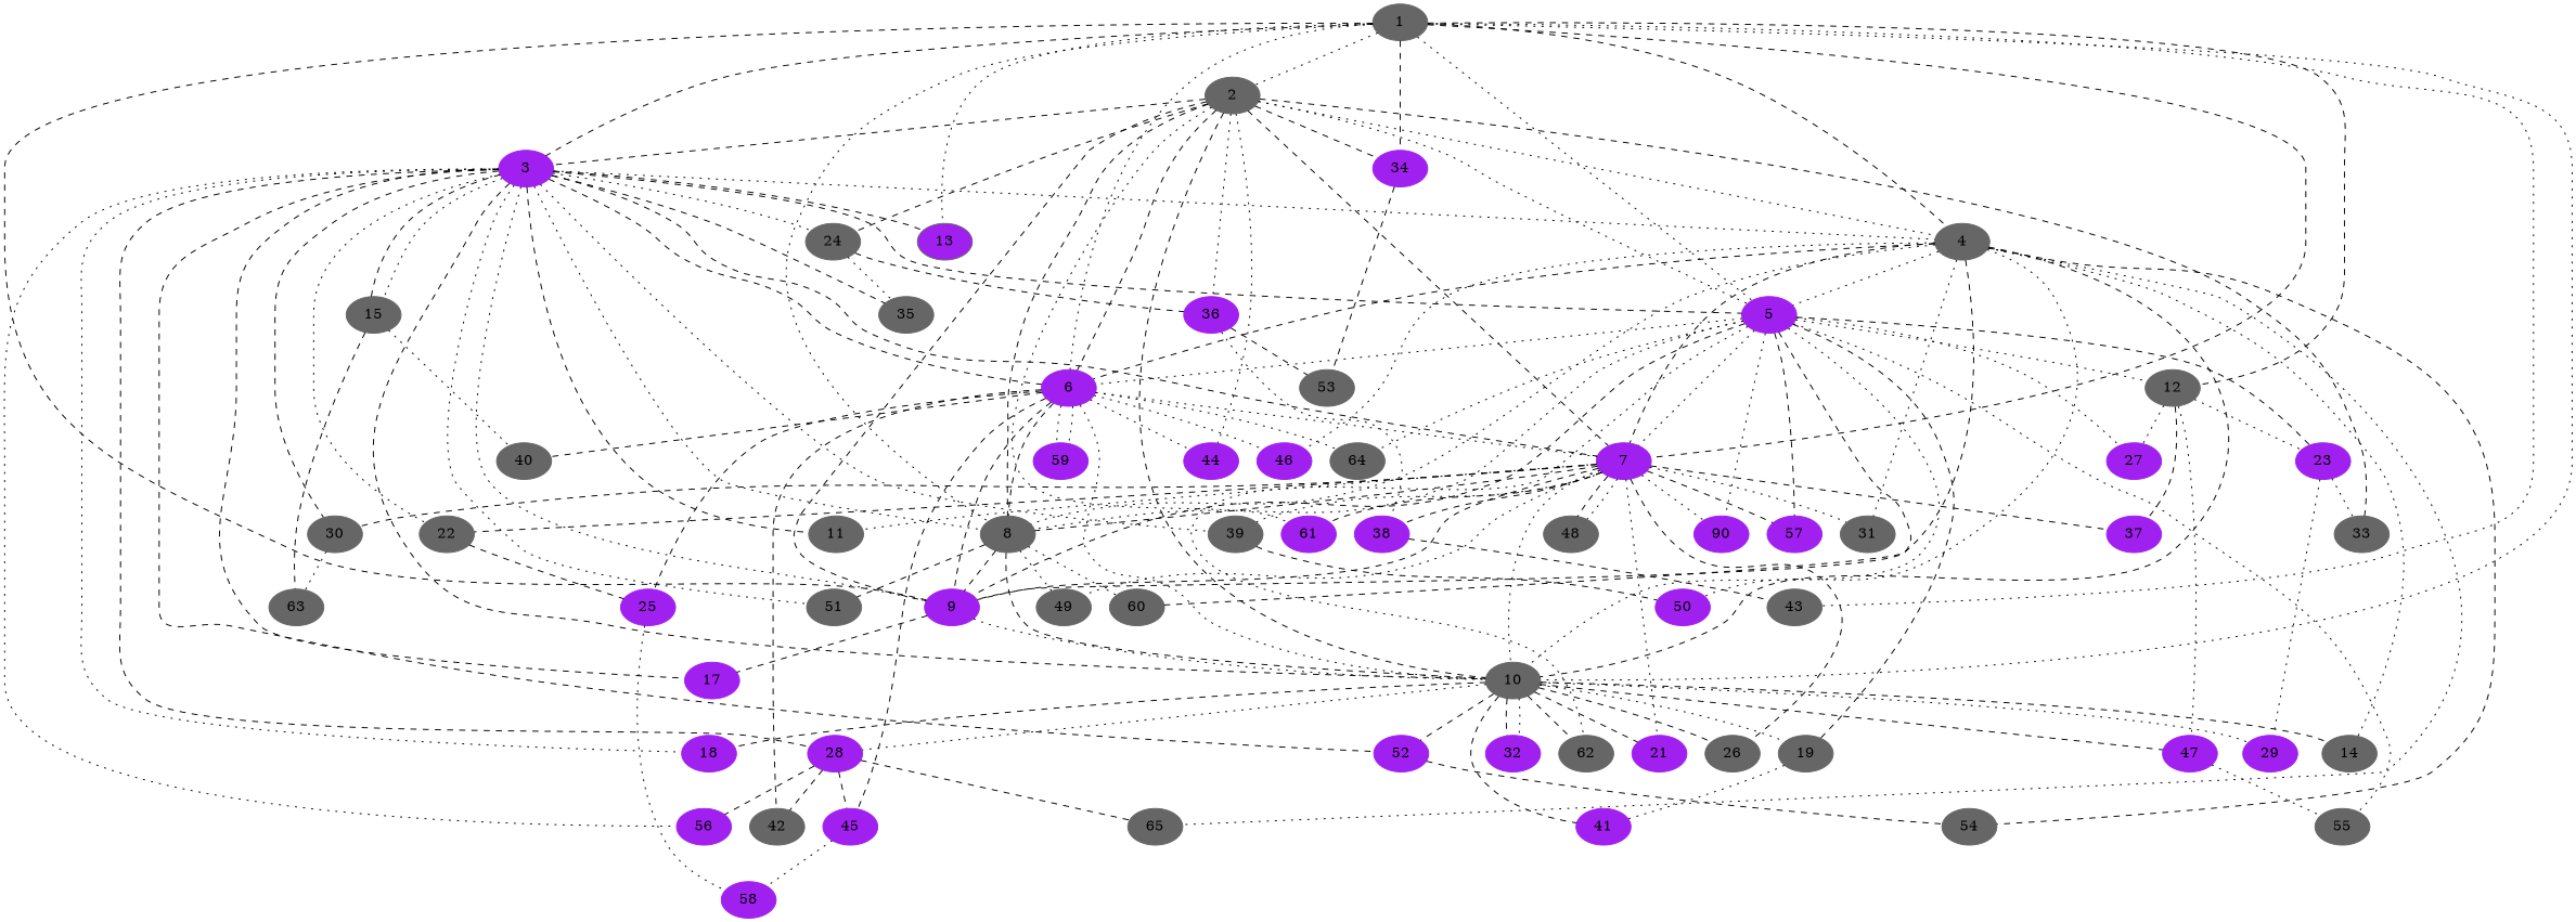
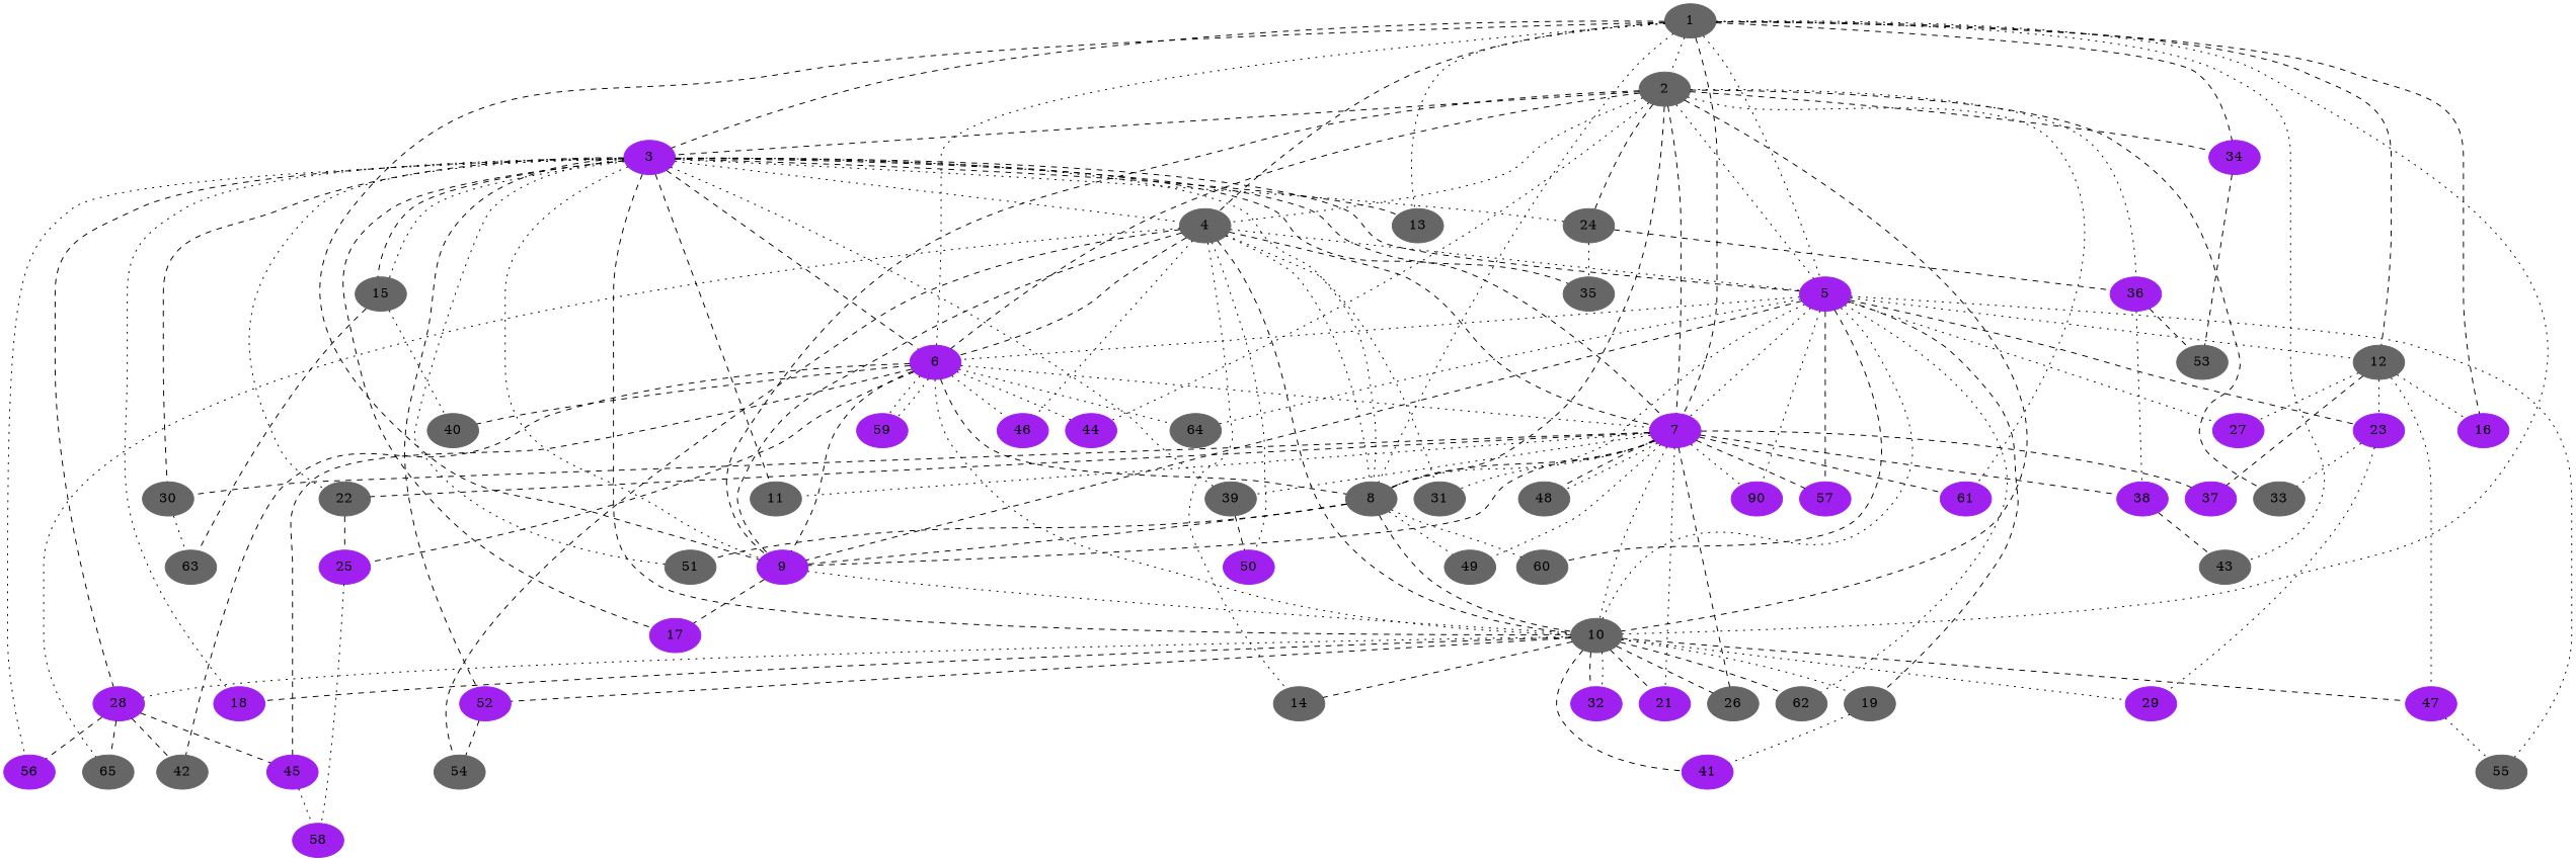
  graph {
    node [color=gray40 style=filled]
    edge [style=dashed]
    1
    2
    3 [color=purple]
    4
    5 [color=purple]
    6 [color=purple]
    7 [color=purple]
    8
    9 [color=purple]
    10
    12
-   13 [fillcolor=purple]
+   13
+   16 [color=purple]
    34 [color=purple]
    43
    24
    33
    36 [color=purple]
    44 [color=purple]
    61 [color=purple]
    11
    15
    17 [color=purple]
    18 [color=purple]
    22
    28 [color=purple]
    30
    35
    39
    51
    52 [color=purple]
    56 [color=purple]
    14
    31
    46 [color=purple]
    50 [color=purple]
    54
    65
    19
    n40 [color=purple label=90]
    23 [color=purple]
    27 [color=purple]
    55
    57 [color=purple]
    60
    62
    64
    25 [color=purple]
    40
    42
    45 [color=purple]
    59 [color=purple]
    21 [color=purple]
    26
    37 [color=purple]
    38 [color=purple]
    48
    49
    29 [color=purple]
    32 [color=purple]
    41 [color=purple]
    47 [color=purple]
    53
    63
    58 [color=purple]
    1 -- 2 [style=dotted]
    1 -- 3
    1 -- 4
    1 -- 5 [style=dotted]
    1 -- 6 [style=dotted]
    1 -- 7
    1 -- 8 [style=dotted]
    1 -- 9
    1 -- 10 [style=dotted]
    1 -- 12
    1 -- 13 [style=dotted]
+   1 -- 16
    1 -- 34
    1 -- 43 [style=dotted]
    2 -- 3
    2 -- 4 [style=dotted]
    2 -- 5 [style=dotted]
    2 -- 6
    2 -- 7
    2 -- 8
    2 -- 9
    2 -- 10
    2 -- 34
    2 -- 24
    2 -- 33
    2 -- 36 [style=dotted]
    2 -- 44 [style=dotted]
    2 -- 61 [style=dotted]
    3 -- 4 [style=dotted]
    3 -- 5
    3 -- 6
    3 -- 7
    3 -- 8 [style=dotted]
    3 -- 9 [style=dotted]
    3 -- 10
    3 -- 13
    3 -- 24 [style=dotted]
    3 -- 11
    3 -- 15
    3 -- 15 [style=dotted]
    3 -- 17
    3 -- 18 [style=dotted]
    3 -- 22 [style=dotted]
    3 -- 28
    3 -- 30
    3 -- 35
    3 -- 39 [style=dotted]
    3 -- 51 [style=dotted]
    3 -- 52
    3 -- 56 [style=dotted]
    4 -- 5 [style=dotted]
    4 -- 6
    4 -- 7
    4 -- 8 [style=dotted]
    4 -- 9
    4 -- 10
    4 -- 14 [style=dotted]
    4 -- 31 [style=dotted]
    4 -- 46 [style=dotted]
    4 -- 50 [style=dotted]
    4 -- 54
    4 -- 65 [style=dotted]
    5 -- 6 [style=dotted]
    5 -- 7 [style=dotted]
    5 -- 8 [style=dotted]
    5 -- 9
    5 -- 10 [style=dotted]
    5 -- 12 [style=dotted]
    5 -- 19
    5 -- n40 [style=dotted]
    5 -- 23
    5 -- 27 [style=dotted]
    5 -- 55 [style=dotted]
    5 -- 57
    5 -- 60
    5 -- 62 [style=dotted]
    5 -- 64 [style=dotted]
    6 -- 7 [style=dotted]
    6 -- 8
    6 -- 9
    6 -- 10 [style=dotted]
    6 -- 44 [style=dotted]
    6 -- 46 [style=dotted]
    6 -- 64 [style=dotted]
    6 -- 25
    6 -- 40
    6 -- 42
    6 -- 45
    6 -- 59 [style=dotted]
    6 -- 59 [style=dotted]
    7 -- 8
    7 -- 9
    7 -- 10 [style=dotted]
    7 -- 61
    7 -- 11 [style=dotted]
    7 -- 22
    7 -- 30
    7 -- 39 [style=dotted]
    7 -- 31 [style=dotted]
    7 -- n40 [style=dotted]
    7 -- 57
    7 -- 21 [style=dotted]
    7 -- 26
    7 -- 37
    7 -- 38
    7 -- 48
    7 -- 48 [style=dotted]
    7 -- 49 [style=dotted]
    8 -- 9
    8 -- 10
    8 -- 51
    8 -- 60 [style=dotted]
    8 -- 49 [style=dotted]
    9 -- 10 [style=dotted]
    9 -- 17
    10 -- 18
    10 -- 28 [style=dotted]
    10 -- 52
    10 -- 14
    10 -- 19 [style=dotted]
    10 -- 62
    10 -- 21
    10 -- 26
    10 -- 29 [style=dotted]
    10 -- 32
    10 -- 32 [style=dotted]
    10 -- 41
    10 -- 47
+   12 -- 16 [style=dotted]
    12 -- 23 [style=dotted]
    12 -- 27 [style=dotted]
    12 -- 37
    12 -- 47 [style=dotted]
    34 -- 53
    24 -- 36
    24 -- 35 [style=dotted]
    36 -- 38 [style=dotted]
    36 -- 53
    15 -- 40 [style=dotted]
    15 -- 63
    22 -- 25
    28 -- 56
    28 -- 65
    28 -- 42
    28 -- 45
    30 -- 63 [style=dotted]
    39 -- 50
    52 -- 54
    19 -- 41 [style=dotted]
    23 -- 33 [style=dotted]
    23 -- 29 [style=dotted]
    25 -- 58 [style=dotted]
    45 -- 58 [style=dotted]
    38 -- 43
    47 -- 55 [style=dotted]
  }
